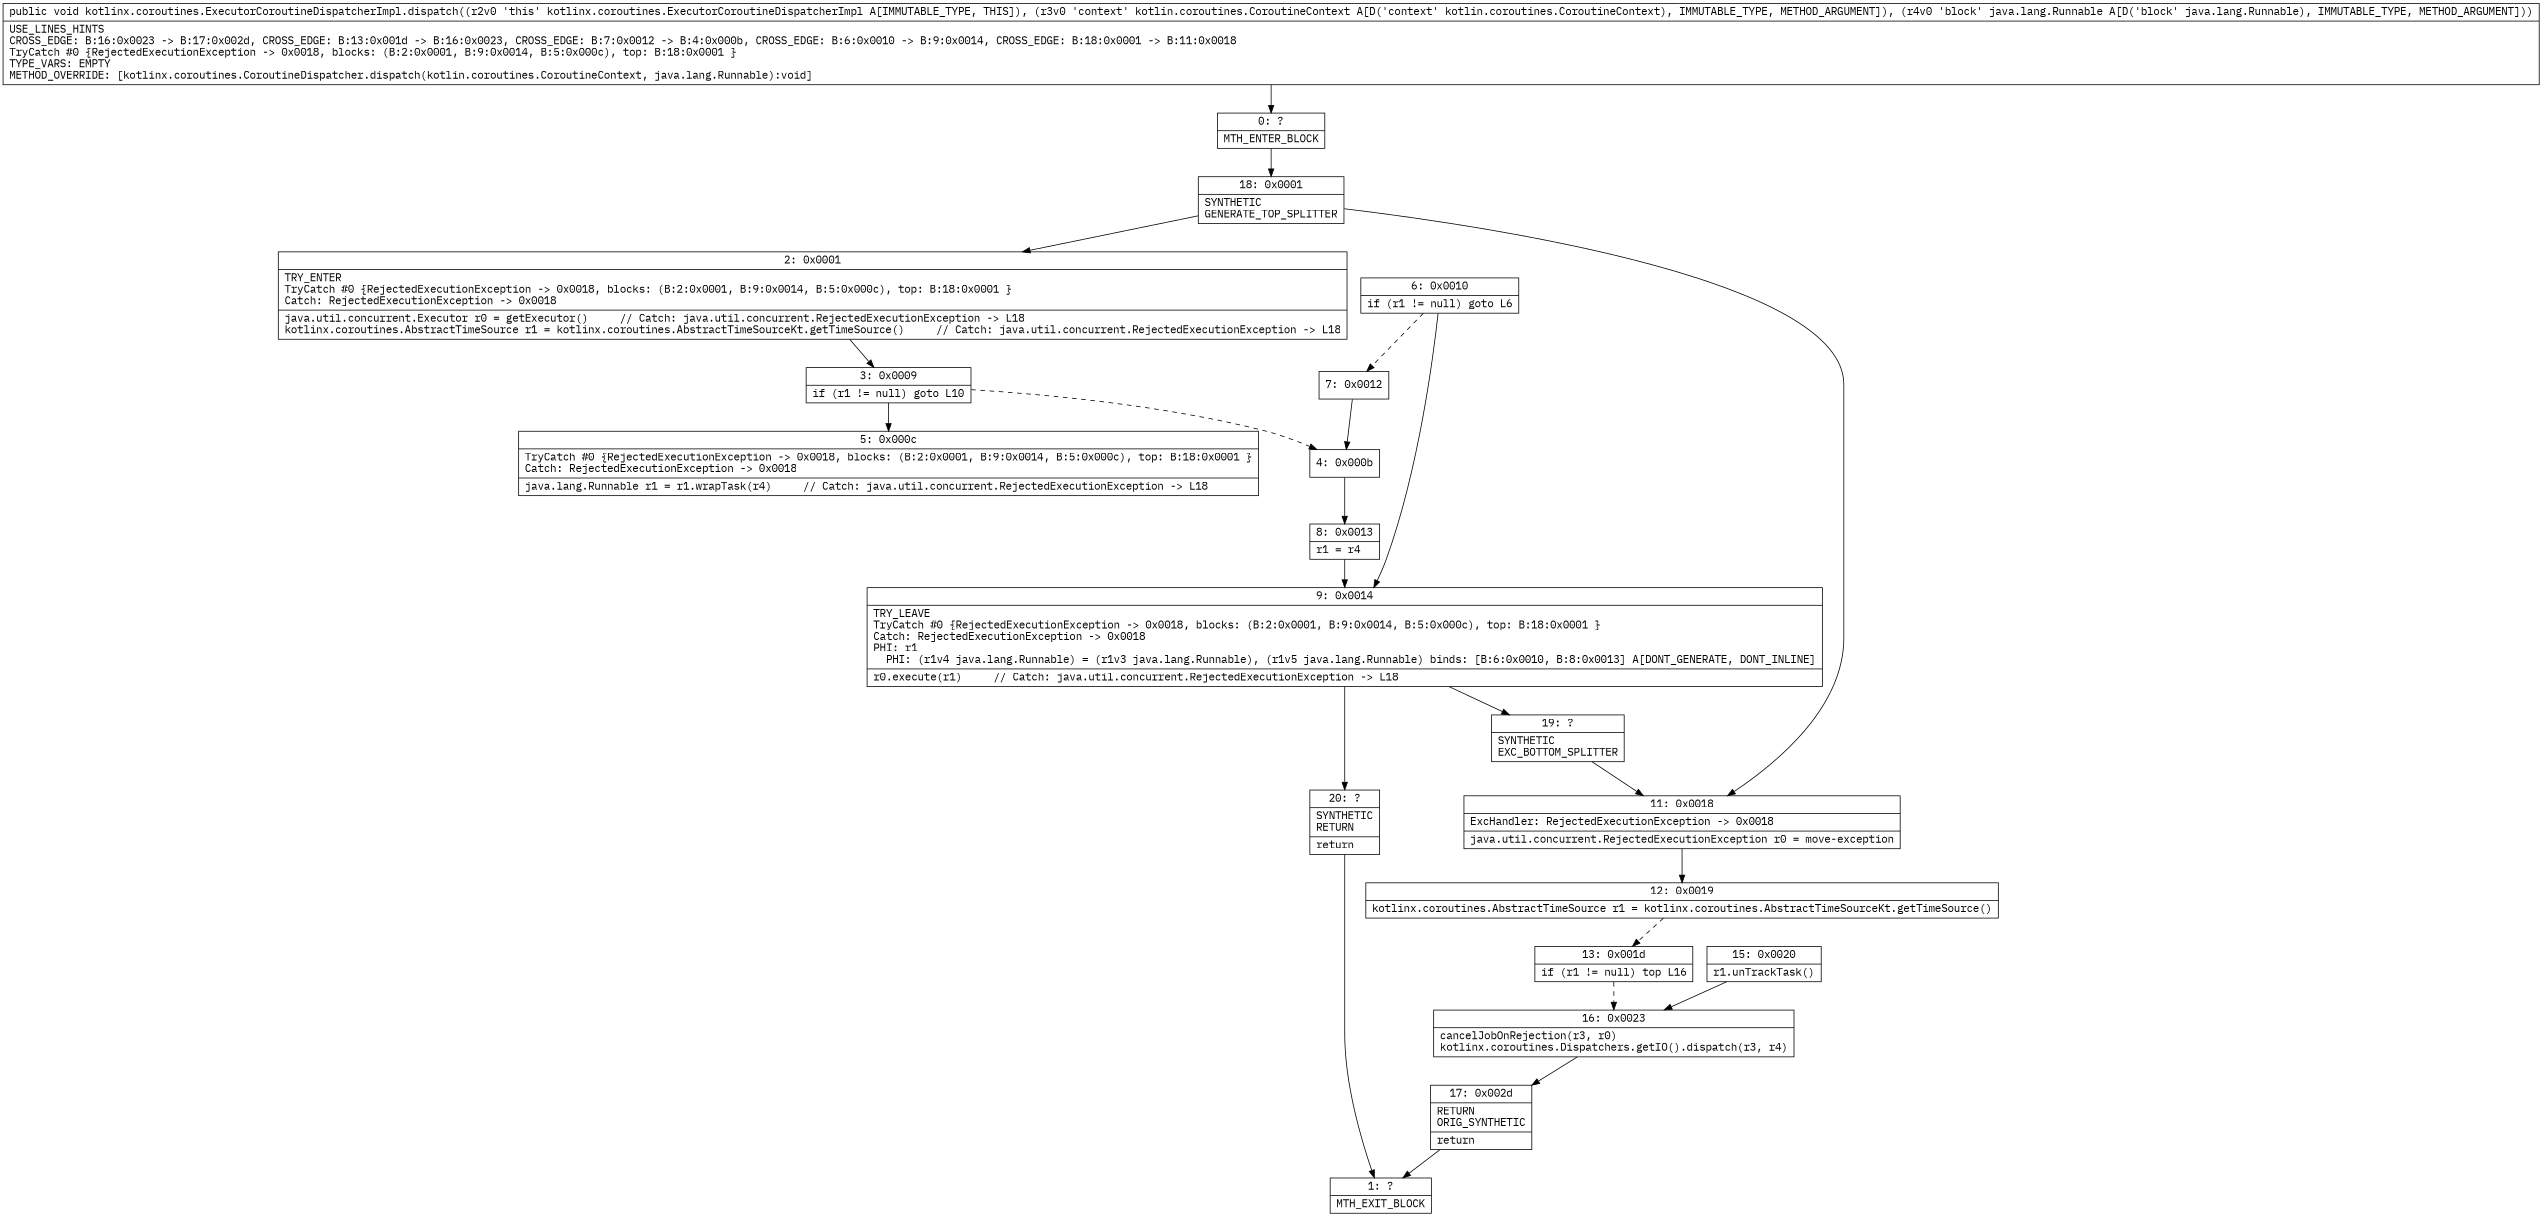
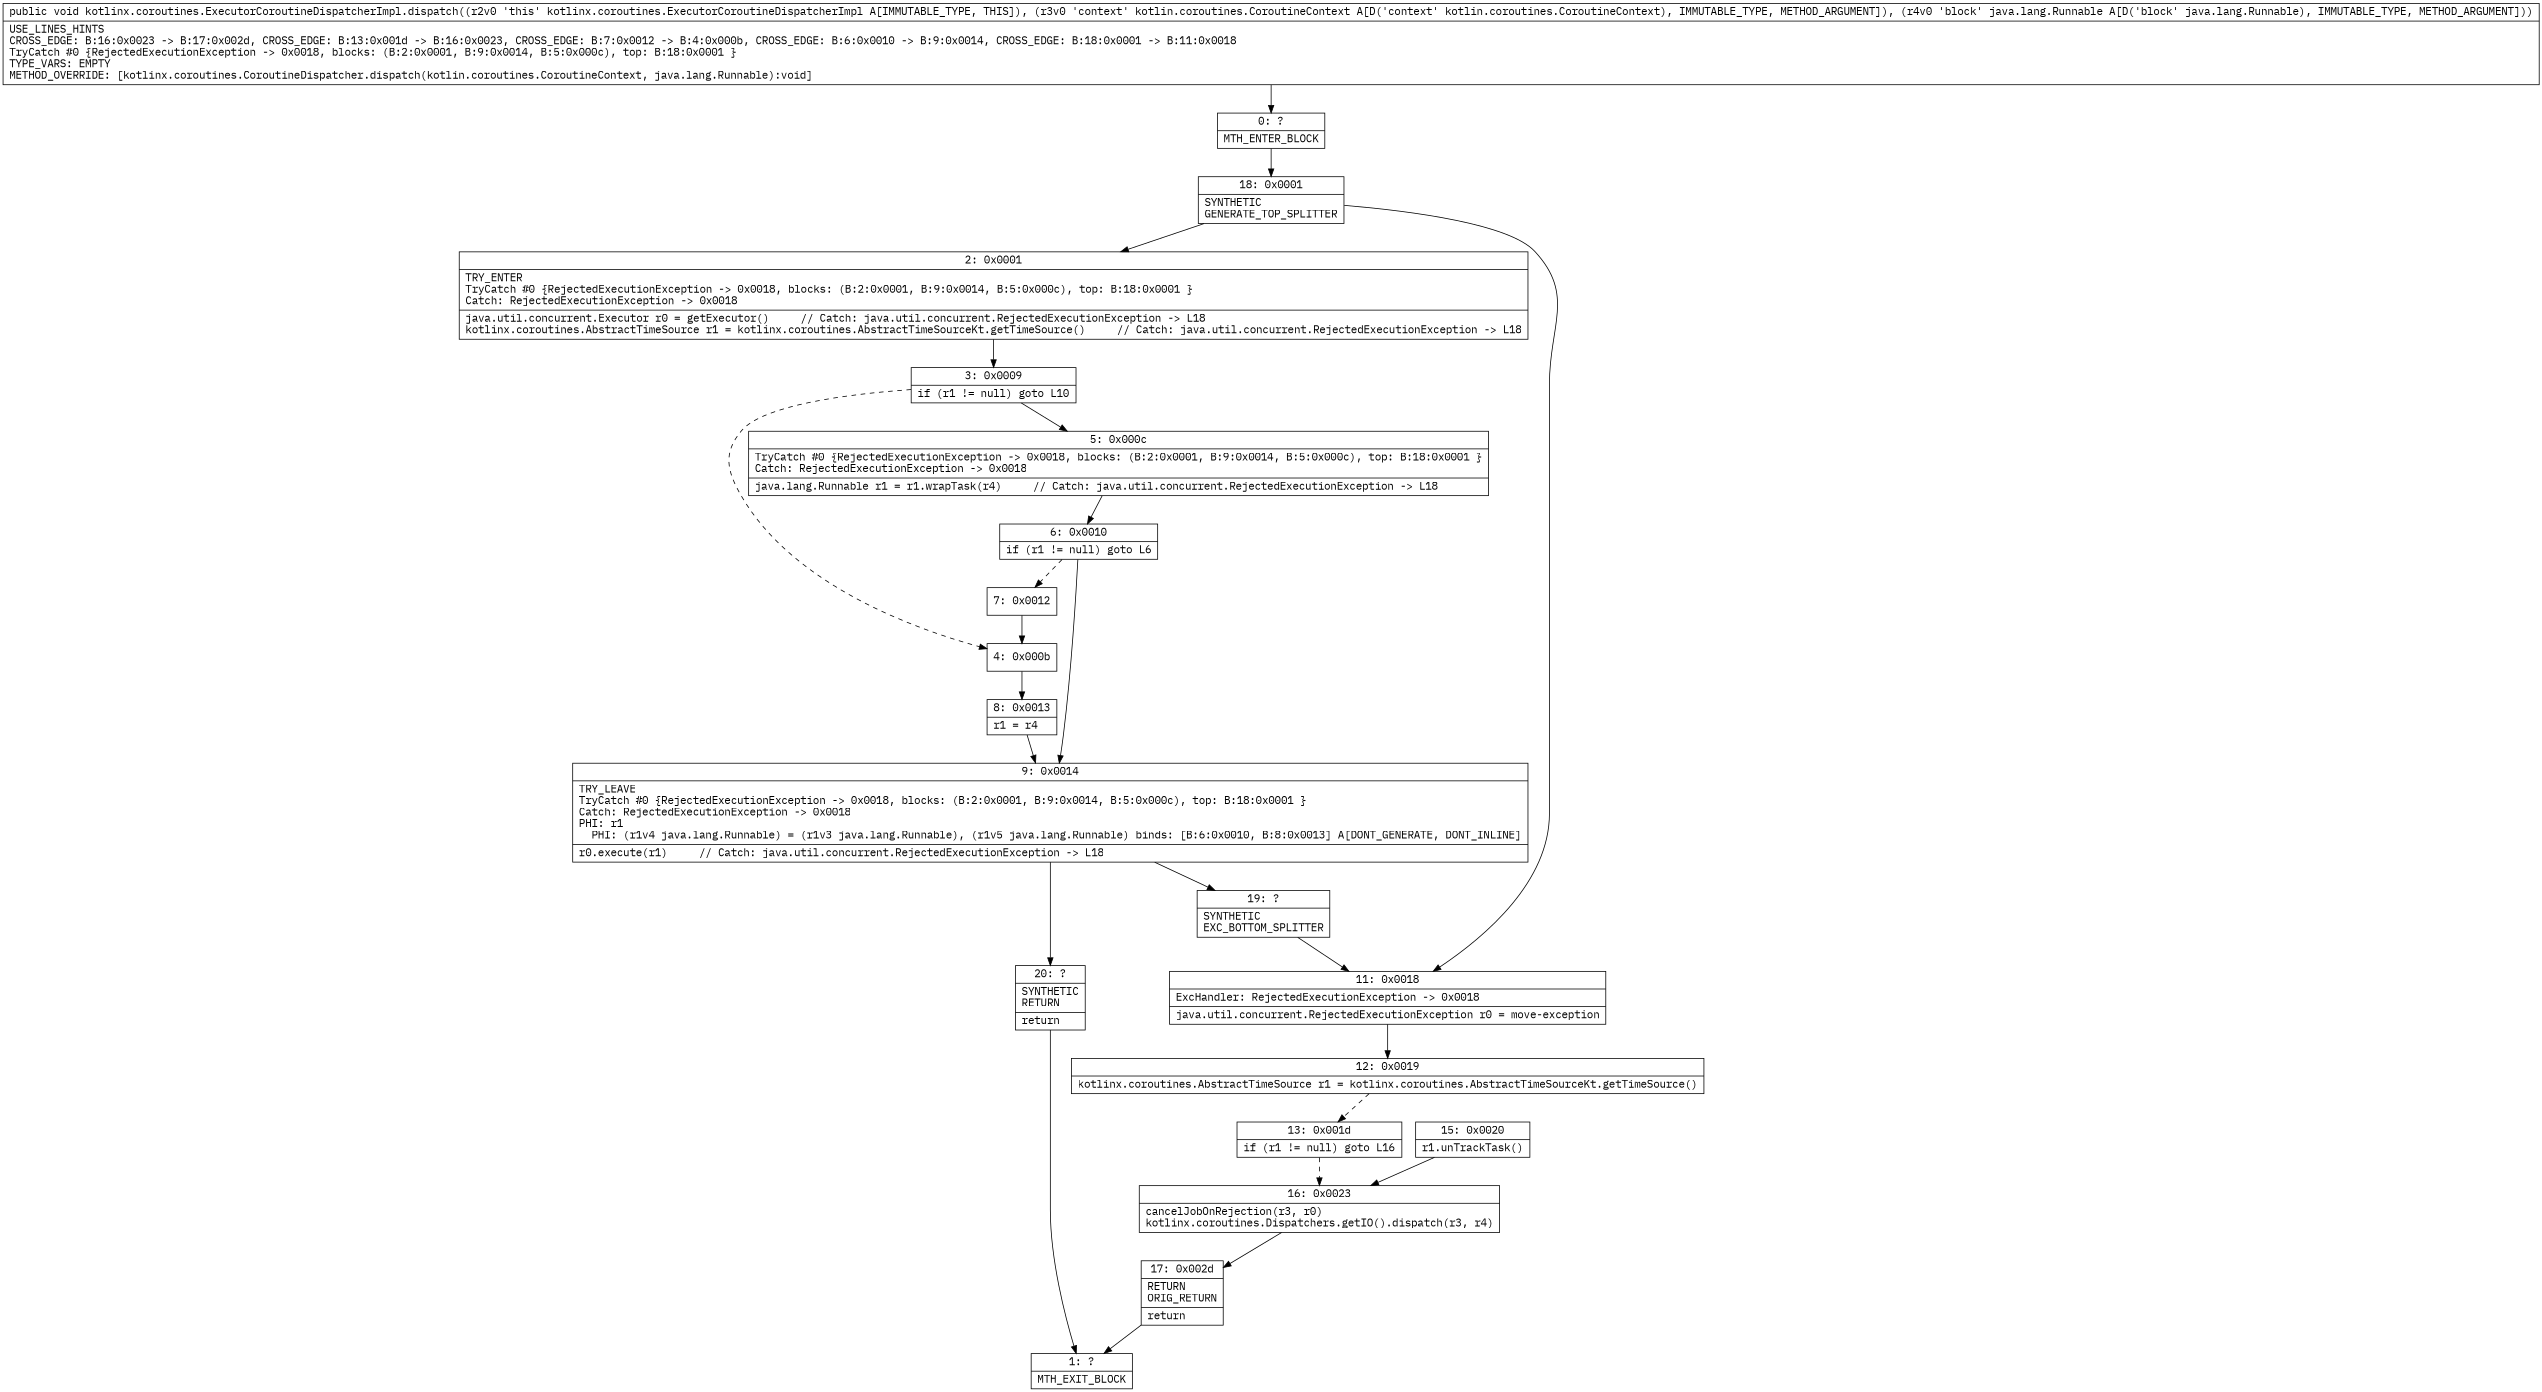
  digraph {
    fontname="IBM Plex Mono"
    node [fontname="IBM Plex Mono" shape=record]
    edge [fontname="IBM Plex Mono"]
    n1 [label="{0\:\ ?|MTH_ENTER_BLOCK\l}"]
    n2 [label="{18\:\ 0x0001|SYNTHETIC\lGENERATE_TOP_SPLITTER\l}"]
    n3 [label="{2\:\ 0x0001|TRY_ENTER\lTryCatch #0 \{RejectedExecutionException \-\> 0x0018, blocks: (B:2:0x0001, B:9:0x0014, B:5:0x000c), top: B:18:0x0001 \}\lCatch: RejectedExecutionException \-\> 0x0018\l|java.util.concurrent.Executor r0 = getExecutor()     \/\/ Catch: java.util.concurrent.RejectedExecutionException \-\> L18\lkotlinx.coroutines.AbstractTimeSource r1 = kotlinx.coroutines.AbstractTimeSourceKt.getTimeSource()     \/\/ Catch: java.util.concurrent.RejectedExecutionException \-\> L18\l}"]
    n4 [label="{11\:\ 0x0018|ExcHandler: RejectedExecutionException \-\> 0x0018\l|java.util.concurrent.RejectedExecutionException r0 = move\-exception\l}"]
    n5 [label="{3\:\ 0x0009|if (r1 != null) goto L10\l}"]
    n6 [label="{12\:\ 0x0019|kotlinx.coroutines.AbstractTimeSource r1 = kotlinx.coroutines.AbstractTimeSourceKt.getTimeSource()\l}"]
    n7 [label="{4\:\ 0x000b}"]
    n8 [label="{5\:\ 0x000c|TryCatch #0 \{RejectedExecutionException \-\> 0x0018, blocks: (B:2:0x0001, B:9:0x0014, B:5:0x000c), top: B:18:0x0001 \}\lCatch: RejectedExecutionException \-\> 0x0018\l|java.lang.Runnable r1 = r1.wrapTask(r4)     \/\/ Catch: java.util.concurrent.RejectedExecutionException \-\> L18\l}"]
    n9 [label="{8\:\ 0x0013|r1 = r4\l}"]
    n10 [label="{6\:\ 0x0010|if (r1 != null) goto L6\l}"]
    n11 [label="{9\:\ 0x0014|TRY_LEAVE\lTryCatch #0 \{RejectedExecutionException \-\> 0x0018, blocks: (B:2:0x0001, B:9:0x0014, B:5:0x000c), top: B:18:0x0001 \}\lCatch: RejectedExecutionException \-\> 0x0018\lPHI: r1 \l  PHI: (r1v4 java.lang.Runnable) = (r1v3 java.lang.Runnable), (r1v5 java.lang.Runnable) binds: [B:6:0x0010, B:8:0x0013] A[DONT_GENERATE, DONT_INLINE]\l|r0.execute(r1)     \/\/ Catch: java.util.concurrent.RejectedExecutionException \-\> L18\l}"]
    n12 [label="{19\:\ ?|SYNTHETIC\lEXC_BOTTOM_SPLITTER\l}"]
    n13 [label="{20\:\ ?|SYNTHETIC\lRETURN\l|return\l}"]
    n14 [label="{1\:\ ?|MTH_EXIT_BLOCK\l}"]
    n15 [label="{7\:\ 0x0012}"]
-   n16 [label="{13\:\ 0x001d|if (r1 != null) top L16\l}"]
+   n16 [label="{13\:\ 0x001d|if (r1 != null) goto L16\l}"]
    n17 [label="{16\:\ 0x0023|cancelJobOnRejection(r3, r0)\lkotlinx.coroutines.Dispatchers.getIO().dispatch(r3, r4)\l}"]
    n18 [label="{15\:\ 0x0020|r1.unTrackTask()\l}"]
-   n19 [label="{17\:\ 0x002d|RETURN\lORIG_SYNTHETIC\l|return\l}"]
+   n19 [label="{17\:\ 0x002d|RETURN\lORIG_RETURN\l|return\l}"]
    n20 [label="{public void kotlinx.coroutines.ExecutorCoroutineDispatcherImpl.dispatch((r2v0 'this' kotlinx.coroutines.ExecutorCoroutineDispatcherImpl A[IMMUTABLE_TYPE, THIS]), (r3v0 'context' kotlin.coroutines.CoroutineContext A[D('context' kotlin.coroutines.CoroutineContext), IMMUTABLE_TYPE, METHOD_ARGUMENT]), (r4v0 'block' java.lang.Runnable A[D('block' java.lang.Runnable), IMMUTABLE_TYPE, METHOD_ARGUMENT]))  | USE_LINES_HINTS\lCROSS_EDGE: B:16:0x0023 \-\> B:17:0x002d, CROSS_EDGE: B:13:0x001d \-\> B:16:0x0023, CROSS_EDGE: B:7:0x0012 \-\> B:4:0x000b, CROSS_EDGE: B:6:0x0010 \-\> B:9:0x0014, CROSS_EDGE: B:18:0x0001 \-\> B:11:0x0018\lTryCatch #0 \{RejectedExecutionException \-\> 0x0018, blocks: (B:2:0x0001, B:9:0x0014, B:5:0x000c), top: B:18:0x0001 \}\lTYPE_VARS: EMPTY\lMETHOD_OVERRIDE: [kotlinx.coroutines.CoroutineDispatcher.dispatch(kotlin.coroutines.CoroutineContext, java.lang.Runnable):void]\l}"]
    n1 -> n2
    n2 -> n3
    n2 -> n4
    n3 -> n5
    n4 -> n6
    n5 -> n7 [style=dashed]
    n5 -> n8
    n6 -> n16 [style=dashed]
    n7 -> n9
+   n8 -> n10
    n9 -> n11
    n10 -> n11
    n10 -> n15 [style=dashed]
    n11 -> n12
    n11 -> n13
    n12 -> n4
    n13 -> n14
    n15 -> n7
    n16 -> n17 [style=dashed]
    n17 -> n19
    n18 -> n17
    n19 -> n14
    n20 -> n1
  }
